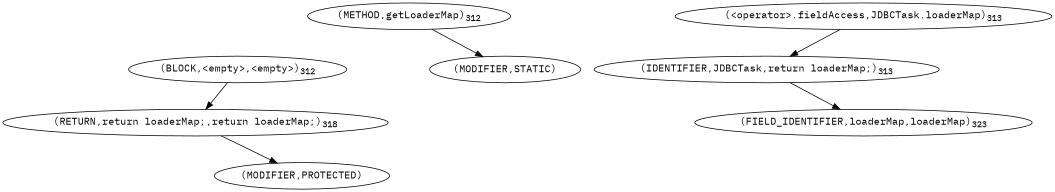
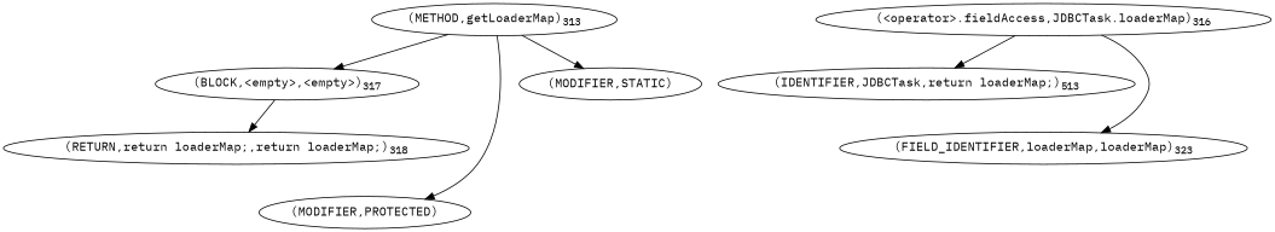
  digraph {
    fontname="IBM Plex Mono"
    node [fontname="IBM Plex Mono"]
    edge [fontname="IBM Plex Mono"]
-   n1 [label=<(METHOD,getLoaderMap)<SUB>312</SUB>>]
-   n2 [label=<(BLOCK,&lt;empty&gt;,&lt;empty&gt;)<SUB>312</SUB>>]
+   n1 [label=<(METHOD,getLoaderMap)<SUB>313</SUB>>]
+   n2 [label=<(BLOCK,&lt;empty&gt;,&lt;empty&gt;)<SUB>317</SUB>>]
    n3 [label=<(MODIFIER,PROTECTED)>]
    n4 [label=<(MODIFIER,STATIC)>]
    n5 [label=<(RETURN,return loaderMap;,return loaderMap;)<SUB>318</SUB>>]
-   n6 [label=<(&lt;operator&gt;.fieldAccess,JDBCTask.loaderMap)<SUB>313</SUB>>]
-   n7 [label=<(IDENTIFIER,JDBCTask,return loaderMap;)<SUB>313</SUB>>]
+   n6 [label=<(&lt;operator&gt;.fieldAccess,JDBCTask.loaderMap)<SUB>316</SUB>>]
+   n7 [label=<(IDENTIFIER,JDBCTask,return loaderMap;)<SUB>513</SUB>>]
    n8 [label=<(FIELD_IDENTIFIER,loaderMap,loaderMap)<SUB>323</SUB>>]
-   n5 -> n3
+   n1 -> n2
+   n1 -> n3
    n1 -> n4
    n2 -> n5
    n6 -> n7
-   n7 -> n8
+   n6 -> n8
  }
